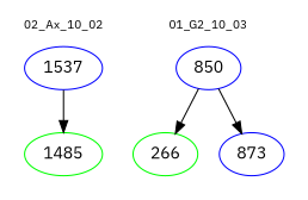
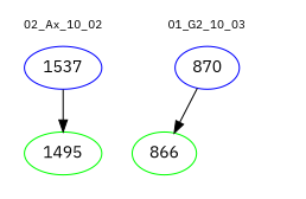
  digraph {
    fontname="IBM Plex Sans"
    node [color=blue fontname="IBM Plex Sans"]
    edge [color=black fontname="IBM Plex Sans"]
    n1 [label=1537]
-   n2 [color=green label=1485]
-   n3 [label=850]
-   n4 [color=green label=266]
-   n5 [label=873]
+   n2 [color=green label=1495]
+   n3 [label=870]
+   n4 [color=green label=866]
    subgraph cluster_1 {
      color=white
      fontsize=10
      label="02_Ax_10_02"
      n1
      n2
    }
    subgraph cluster_2 {
      color=white
      fontsize=10
      label="01_G2_10_03"
      n3
      n4
-     n5
    }
    n1 -> n2
    n3 -> n4
-   n3 -> n5
  }
